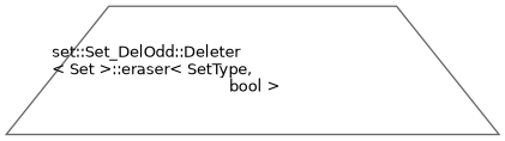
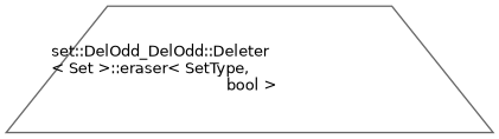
  digraph {
    rankdir=LR
-   n1 [color=grey40 fillcolor=white fontname=Helvetica fontsize=10 height=0.2 label="set::Set_DelOdd::Deleter\l\< Set \>::eraser\< SetType,\l bool \>" shape=trapezium style=filled width=0.4]
+   n1 [color=grey40 fillcolor=white fontname=Helvetica fontsize=10 height=0.2 label="set::DelOdd_DelOdd::Deleter\l\< Set \>::eraser\< SetType,\l bool \>" shape=trapezium style=filled width=0.4]
  }
